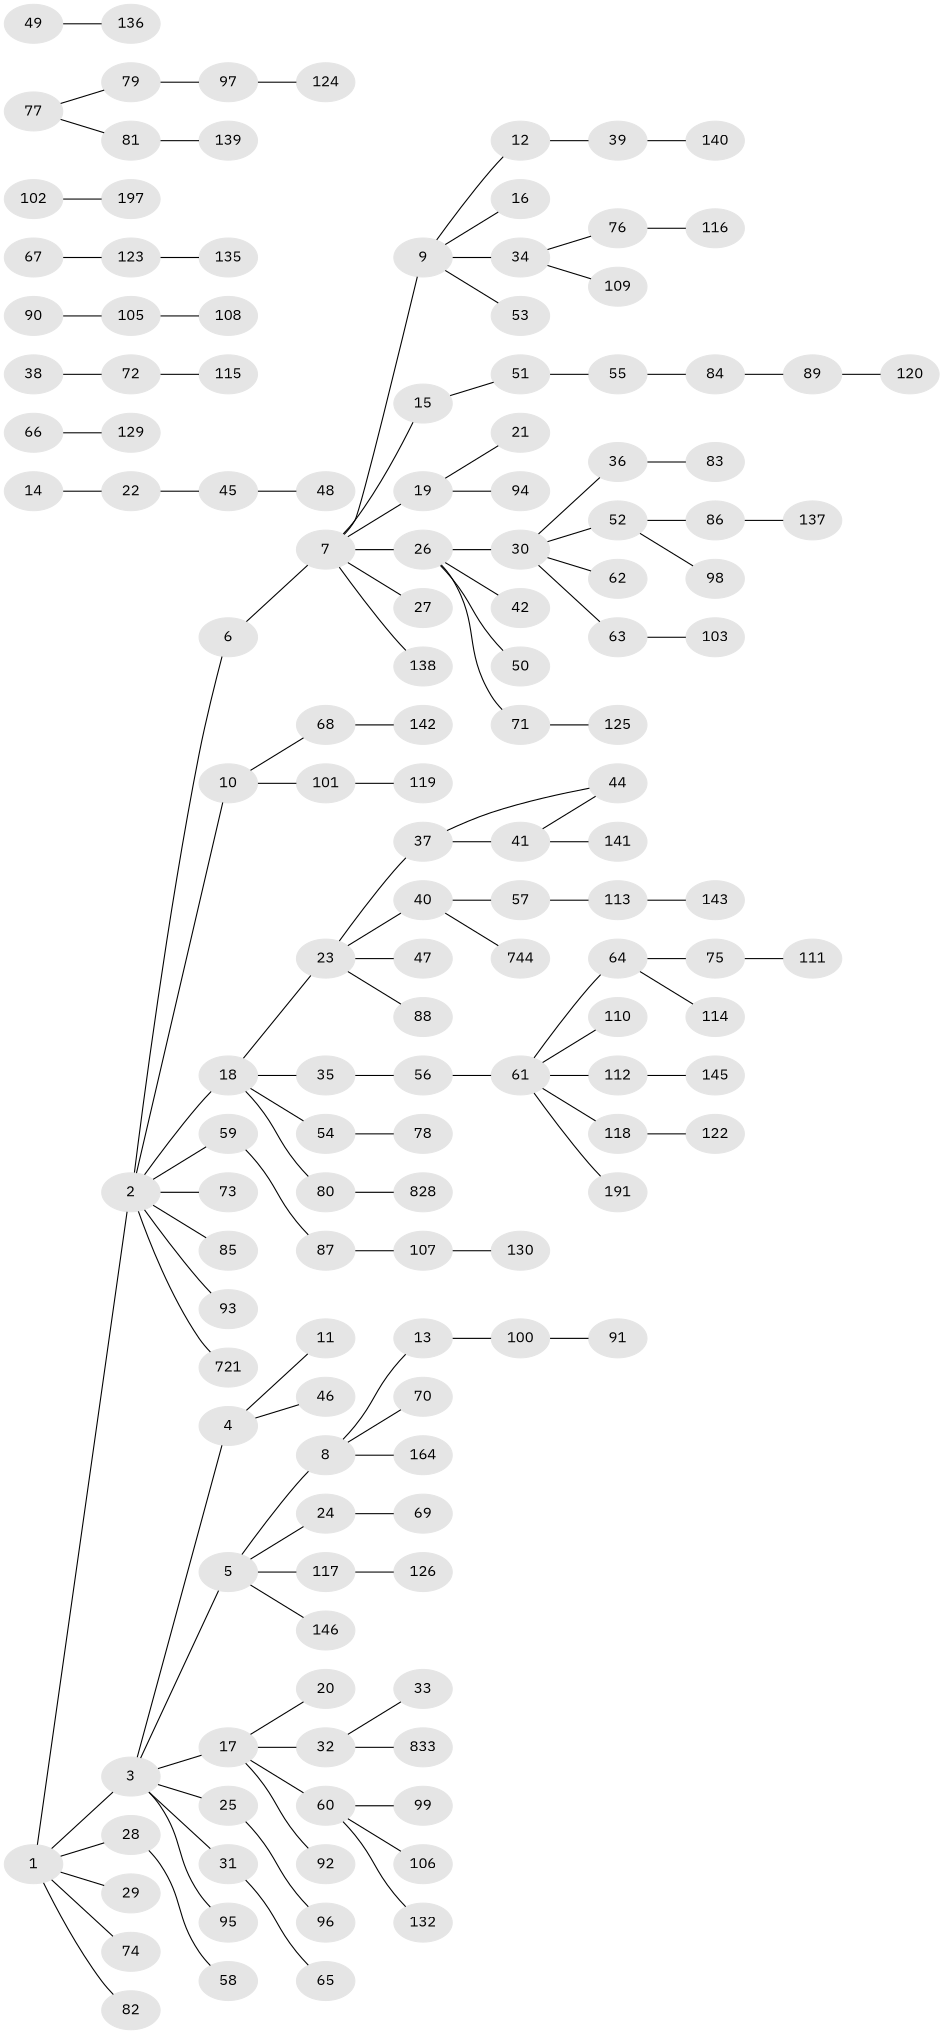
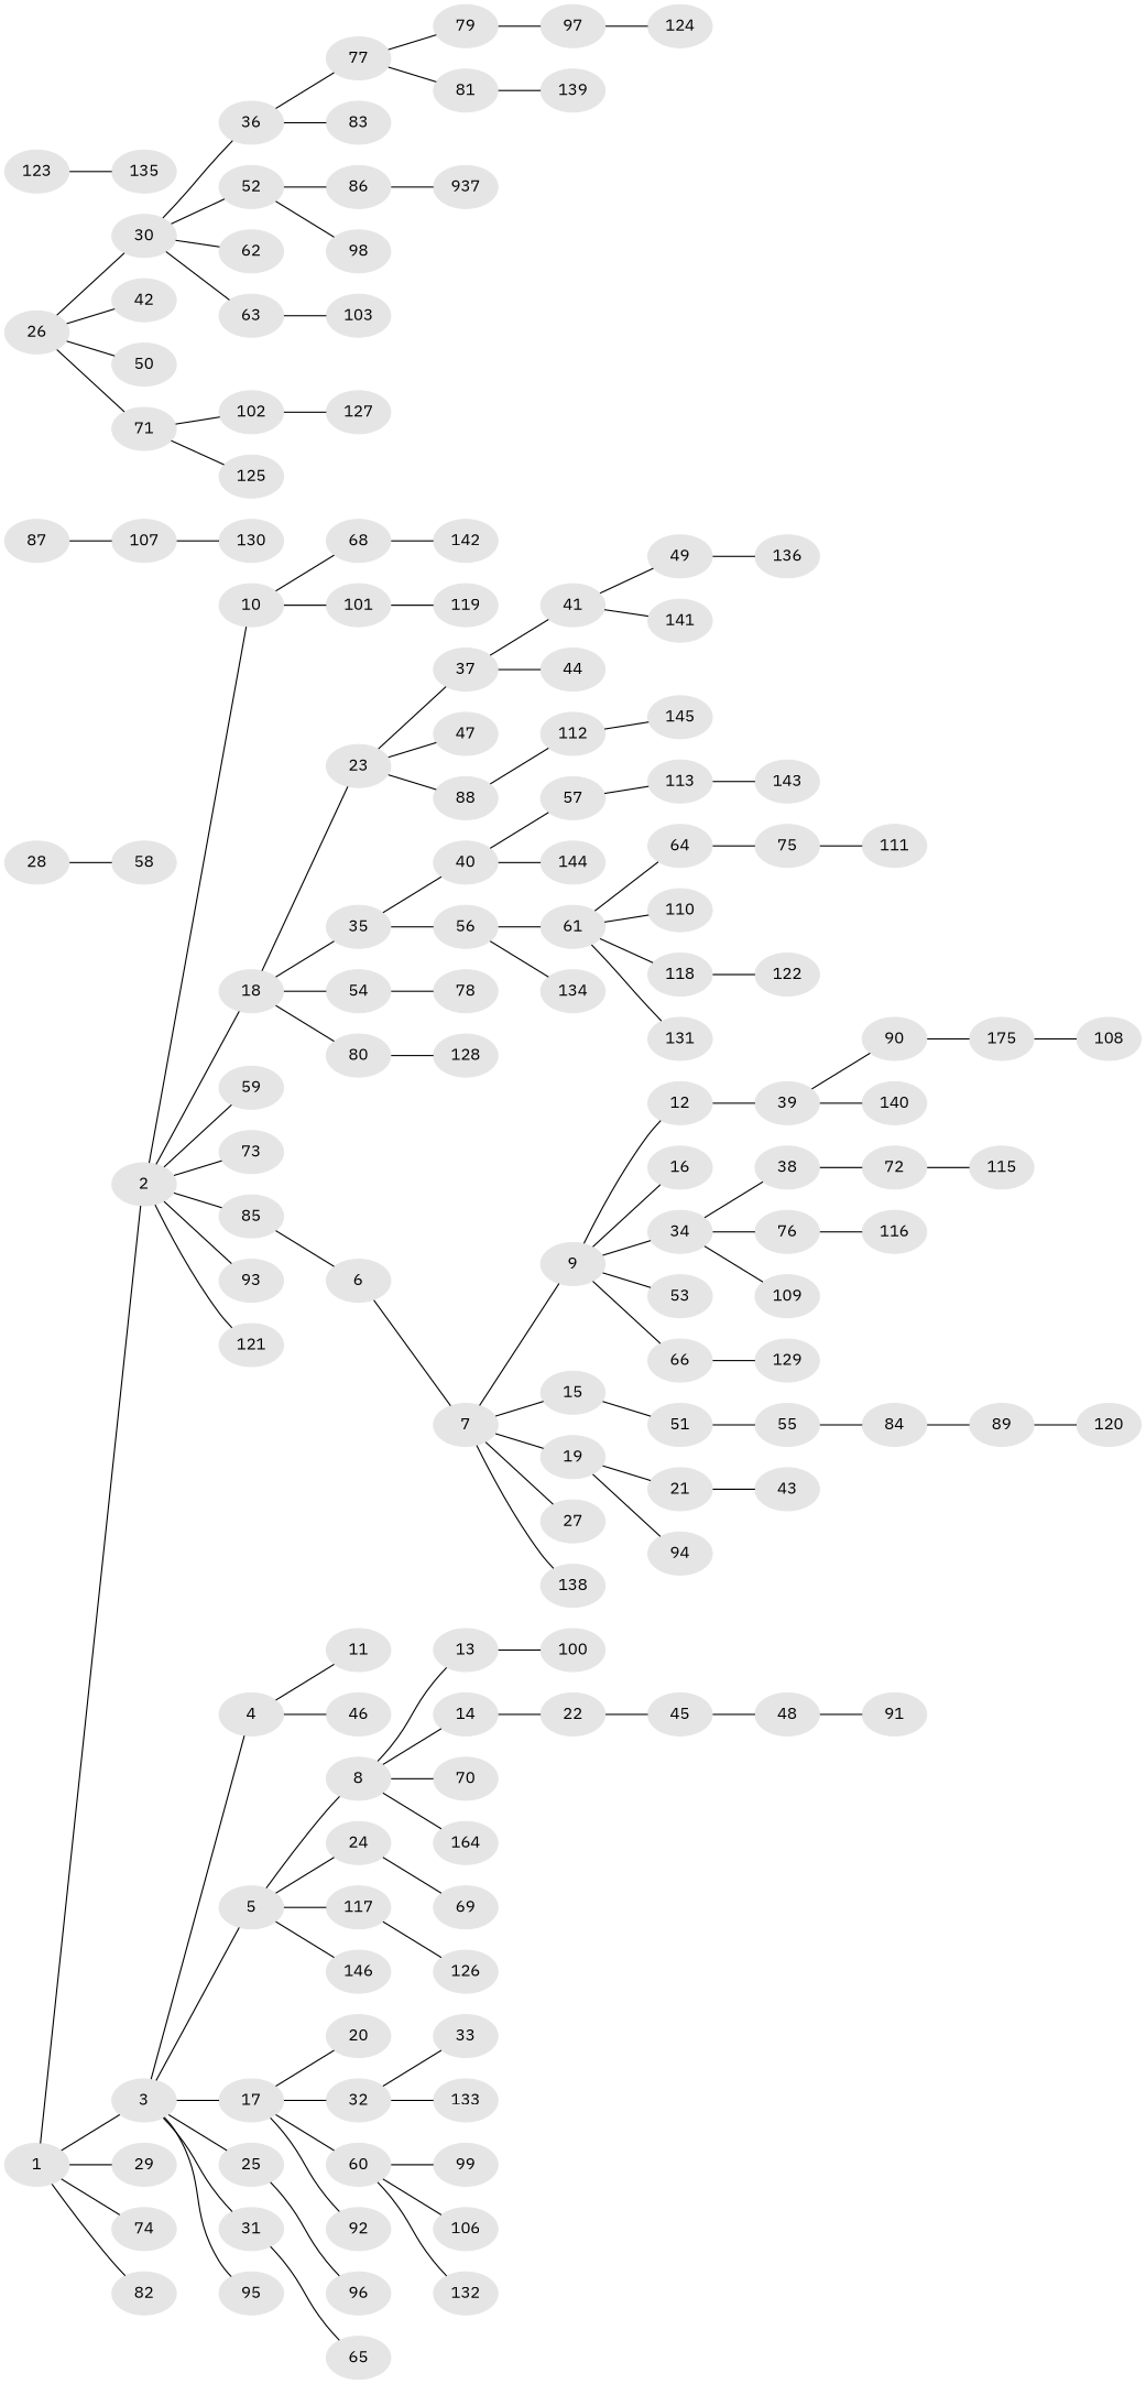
  graph {
    fontname="IBM Plex Sans"
    rankdir=LR
    node [color=gray90 fontname="IBM Plex Sans" style=filled]
    edge [fontname="IBM Plex Sans"]
    1
    2
    3
    28
    29
    74
    82
    6
    10
    18
    59
    73
    85
    93
-   121 [label=721]
+   121
    4
    5
    17
    25
    31
    95
    58
    7
    68
    101
    23
    35
    54
    80
    87
    11
    46
    8
    24
    117
    146
    20
    32
    60
    92
    96
    65
    13
    14
    70
    n46 [label=164]
    69
    126
    9
    15
    19
    26
    27
    138
    12
    16
    34
    53
    66
    51
    21
    94
    30
    42
    50
    71
    100
    22
    39
    38
    76
    109
    129
    142
    119
    90
    140
    45
    55
    33
-   133 [label=833]
+   133
    99
    106
    132
    37
    40
    47
    88
    56
    78
-   128 [label=828]
+   128
+   43
    48
    41
    44
    57
-   144 [label=744]
+   144
    36
    52
    62
    63
-   67
    123
    102
    125
    77
    83
    86
    98
    103
    72
    116
    61
+   134
    79
    81
    49
    141
    115
-   105
+   105 [label=175]
    113
    136
    91
    84
-   137
+   137 [label=937]
    89
    64
    110
    112
    118
-   131 [label=191]
+   131
    143
    107
    75
-   114
    145
    122
    111
    135
-   127 [label=197]
+   127
    97
    139
    124
    120
    130
    108
    1 -- 2
    1 -- 3
-   1 -- 28
    1 -- 29
    1 -- 74
    1 -- 82
-   2 -- 6
+   85 -- 6
    2 -- 10
    2 -- 18
    2 -- 59
    2 -- 73
    2 -- 85
    2 -- 93
    2 -- 121
    3 -- 4
    3 -- 5
    3 -- 17
    3 -- 25
    3 -- 31
    3 -- 95
    28 -- 58
    6 -- 7
    10 -- 68
    10 -- 101
    18 -- 23
    18 -- 35
    18 -- 54
    18 -- 80
-   59 -- 87
    4 -- 11
    4 -- 46
    5 -- 8
    5 -- 24
    5 -- 117
    5 -- 146
    17 -- 20
    17 -- 32
    17 -- 60
    17 -- 92
    25 -- 96
    31 -- 65
    7 -- 9
    7 -- 15
    7 -- 19
-   7 -- 26
    7 -- 27
    7 -- 138
    68 -- 142
    101 -- 119
    23 -- 37
-   23 -- 40
+   35 -- 40
    23 -- 47
    23 -- 88
    35 -- 56
    54 -- 78
    80 -- 128
    87 -- 107
    8 -- 13
+   8 -- 14
    8 -- 70
    8 -- n46
    24 -- 69
    117 -- 126
    32 -- 33
    32 -- 133
    60 -- 99
    60 -- 106
    60 -- 132
    13 -- 100
    14 -- 22
    9 -- 12
    9 -- 16
    9 -- 34
    9 -- 53
+   9 -- 66
    15 -- 51
    19 -- 21
    19 -- 94
    26 -- 30
    26 -- 42
    26 -- 50
    26 -- 71
    12 -- 39
+   34 -- 38
    34 -- 76
    34 -- 109
    66 -- 129
    51 -- 55
+   21 -- 43
    30 -- 36
    30 -- 52
    30 -- 62
    30 -- 63
+   71 -- 102
    71 -- 125
    22 -- 45
+   39 -- 90
    39 -- 140
    38 -- 72
    76 -- 116
    90 -- 105
    45 -- 48
    55 -- 84
    37 -- 41
    37 -- 44
    40 -- 57
    40 -- 144
    56 -- 61
-   100 -- 91
-   41 -- 44
+   56 -- 134
+   48 -- 91
+   41 -- 49
    41 -- 141
    57 -- 113
+   36 -- 77
    36 -- 83
    52 -- 86
    52 -- 98
    63 -- 103
-   67 -- 123
    123 -- 135
    102 -- 127
    77 -- 79
    77 -- 81
    86 -- 137
    72 -- 115
    61 -- 64
    61 -- 110
-   61 -- 112
+   88 -- 112
    61 -- 118
    61 -- 131
    79 -- 97
    81 -- 139
    49 -- 136
    105 -- 108
    113 -- 143
    84 -- 89
    89 -- 120
    64 -- 75
-   64 -- 114
    112 -- 145
    118 -- 122
    107 -- 130
    75 -- 111
    97 -- 124
  }
